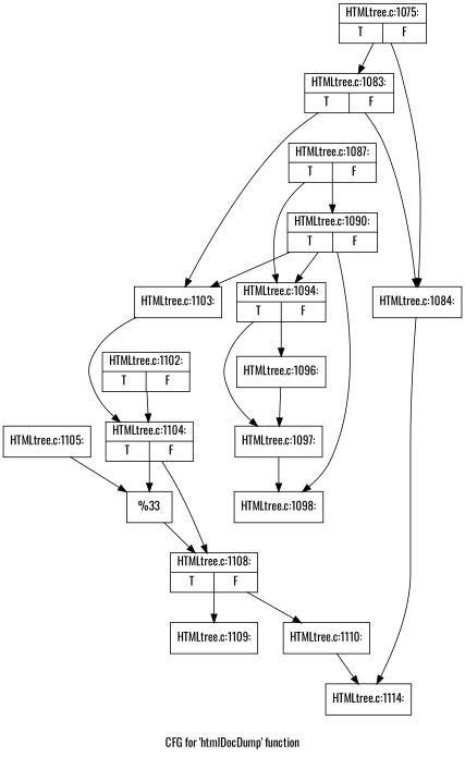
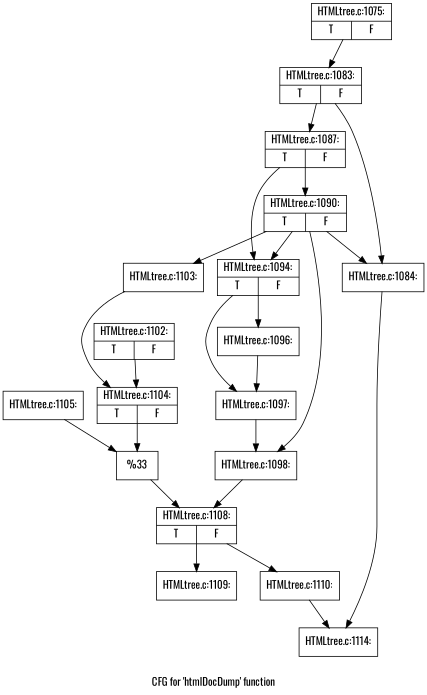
  digraph {
    fontname=Oswald
    label="CFG for 'htmlDocDump' function"
    node [fontname=Oswald shape=record]
    edge [fontname=Oswald]
    n1 [label="{HTMLtree.c:1075:|{<s0>T|<s1>F}}"]
    n2 [label="{HTMLtree.c:1084:}"]
    n3 [label="{HTMLtree.c:1083:|{<s0>T|<s1>F}}"]
    n4 [label="{HTMLtree.c:1114:}"]
    n5 [label="{HTMLtree.c:1087:|{<s0>T|<s1>F}}"]
    n6 [label="{HTMLtree.c:1090:|{<s0>T|<s1>F}}"]
    n7 [label="{HTMLtree.c:1094:|{<s0>T|<s1>F}}"]
    n8 [label="{HTMLtree.c:1098:}"]
    n9 [label="{HTMLtree.c:1103:}"]
    n10 [label="{HTMLtree.c:1102:|{<s0>T|<s1>F}}"]
    n11 [label="{HTMLtree.c:1104:|{<s0>T|<s1>F}}"]
    n12 [label="{HTMLtree.c:1096:}"]
    n13 [label="{HTMLtree.c:1097:}"]
    n14 [label="{HTMLtree.c:1108:|{<s0>T|<s1>F}}"]
    n15 [label="{%33}"]
    n16 [label="{HTMLtree.c:1109:}"]
    n17 [label="{HTMLtree.c:1110:}"]
    n18 [label="{HTMLtree.c:1105:}"]
-   n1 -> n2
+   n6 -> n2
    n1 -> n3
    n2 -> n4
    n3 -> n2
-   n3 -> n9
+   n3 -> n5
    n5 -> n6
    n5 -> n7
    n6 -> n7
    n6 -> n8
    n6 -> n9
    n7 -> n12
    n7 -> n13
-   n11 -> n14
+   n8 -> n14
    n9 -> n11
    n10 -> n11
    n11 -> n15
    n12 -> n13
    n13 -> n8
    n14 -> n16
    n14 -> n17
    n15 -> n14
    n17 -> n4
    n18 -> n15
  }
